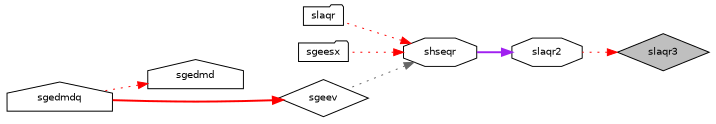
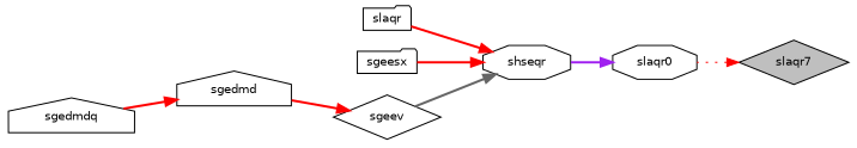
  digraph {
    rankdir=RL
    node [color=black fillcolor=white fontname=Helvetica fontsize=10 shape=diamond style=filled]
    edge [color=red dir=back fontname=Helvetica fontsize=10 labelfontname=Helvetica labelfontsize=10 style=bold]
-   n1 [fillcolor=grey75 fontcolor=black height=0.2 label=slaqr3 width=0.4]
-   n2 [height=0.2 label=slaqr2 shape=octagon width=0.4]
+   n1 [fillcolor=grey75 fontcolor=black height=0.2 label=slaqr7 width=0.4]
+   n2 [height=0.2 label=slaqr0 shape=octagon width=0.4]
    n3 [height=0.2 label=shseqr shape=octagon width=0.4]
    n4 [height=0.2 label=slaqr shape=folder width=0.4]
    n5 [height=0.2 label=sgeesx shape=folder width=0.4]
    n6 [height=0.2 label=sgeev width=0.4]
    n7 [height=0.2 label=sgedmd shape=house width=0.4]
    n8 [height=0.2 label=sgedmdq shape=house width=0.4]
    n1 -> n2 [style=dotted]
    n2 -> n3 [color=purple]
-   n3 -> n4 [style=dotted]
-   n3 -> n5 [style=dotted]
-   n3 -> n6 [color=gray40 style=dotted]
-   n6 -> n8
-   n7 -> n8 [style=dotted]
+   n3 -> n4
+   n3 -> n5
+   n3 -> n6 [color=gray40]
+   n6 -> n7
+   n7 -> n8
  }
